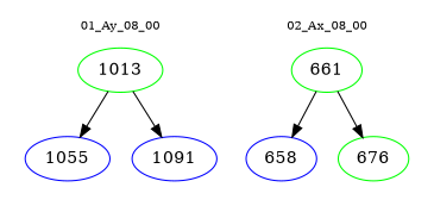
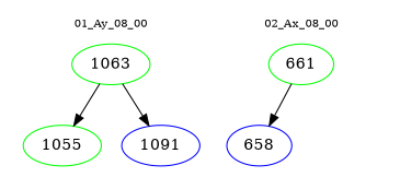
  digraph {
    node [color=green]
    edge [color=black]
-   n1 [label=1013]
-   n2 [color=blue label=1055]
+   n1 [label=1063]
+   n2 [label=1055]
    n3 [color=blue label=1091]
    n4 [label=661]
    n5 [color=blue label=658]
-   n6 [label=676]
    subgraph cluster_1 {
      color=white
      fontsize=10
      label="01_Ay_08_00"
      n1
      n2
      n3
    }
    subgraph cluster_2 {
      color=white
      fontsize=10
      label="02_Ax_08_00"
      n4
      n5
-     n6
    }
    n1 -> n2
    n1 -> n3
    n4 -> n5
-   n4 -> n6
  }
